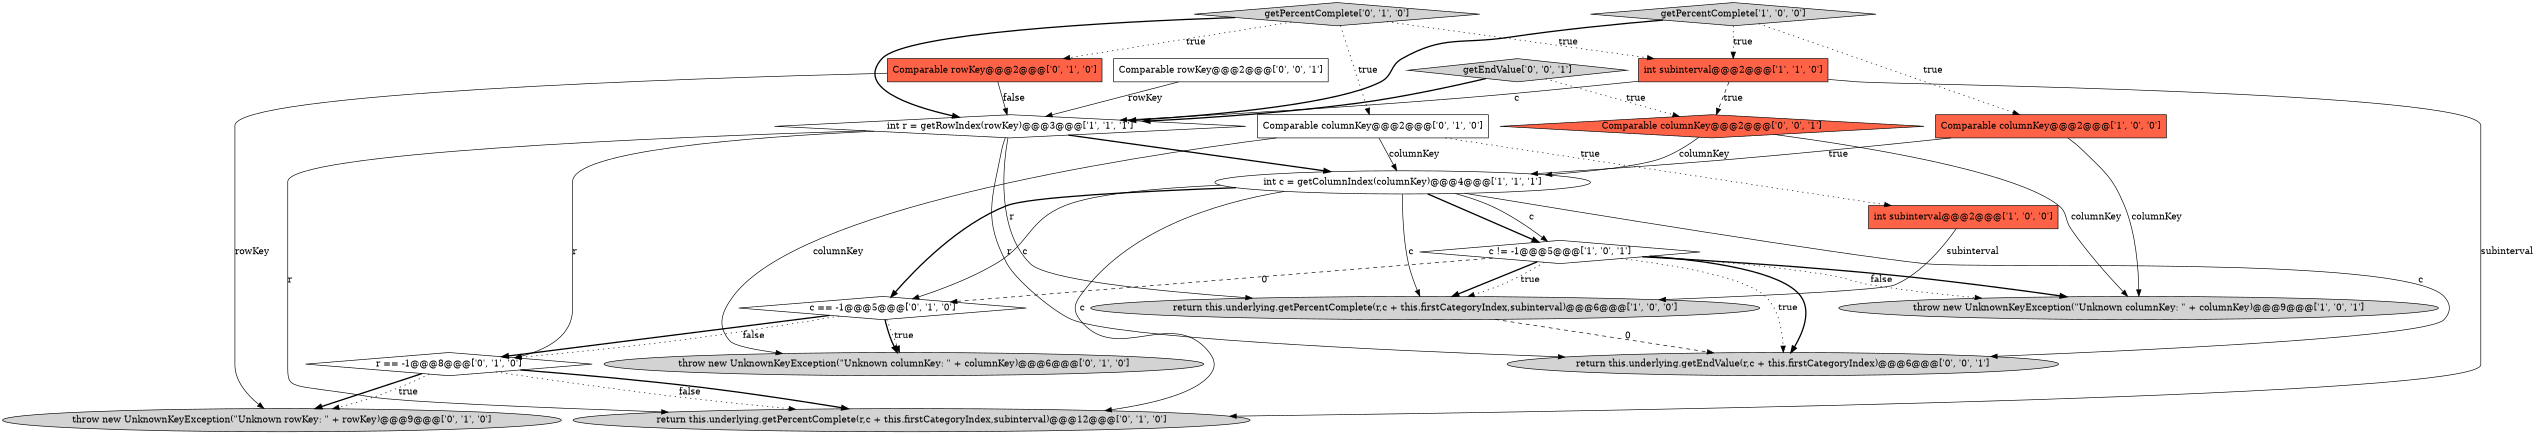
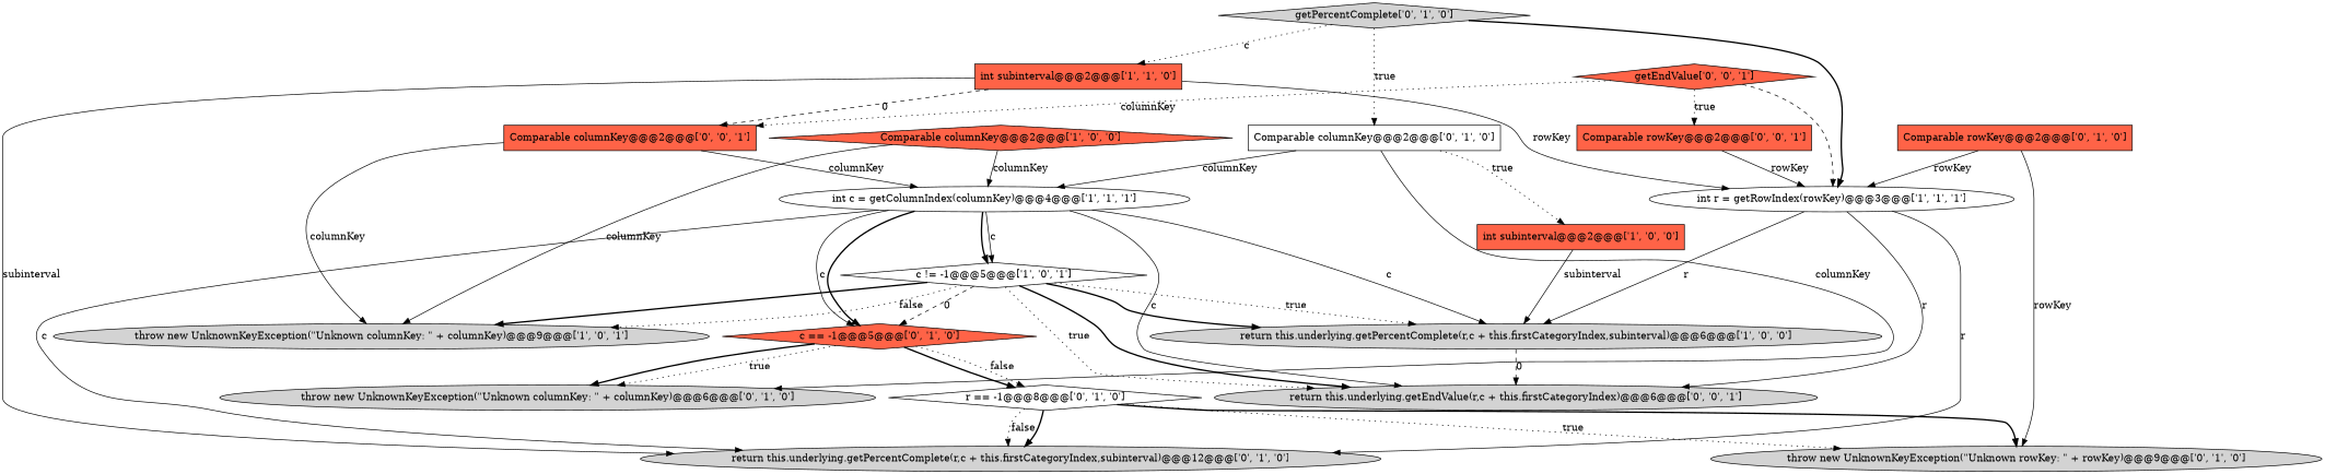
  digraph {
    node [fillcolor=lightgray shape=ellipse style=filled]
    edge [style=solid]
    n1 [label="getPercentComplete['0', '1', '0']" shape=diamond]
    n2 [fillcolor=white label="Comparable columnKey@@@2@@@['0', '1', '0']" shape=box]
    n3 [fillcolor=tomato label="Comparable rowKey@@@2@@@['0', '1', '0']" shape=box]
    n4 [fillcolor=tomato label="int subinterval@@@2@@@['1', '1', '0']" shape=box]
-   n5 [fillcolor=white label="int r = getRowIndex(rowKey)@@@3@@@['1', '1', '1']" shape=diamond]
+   n5 [fillcolor=white label="int r = getRowIndex(rowKey)@@@3@@@['1', '1', '1']"]
    n6 [label="throw new UnknownKeyException(\"Unknown columnKey: \" + columnKey)@@@6@@@['0', '1', '0']"]
    n7 [fillcolor=white label="int c = getColumnIndex(columnKey)@@@4@@@['1', '1', '1']"]
    n8 [fillcolor=tomato label="int subinterval@@@2@@@['1', '0', '0']" shape=box]
    n9 [label="throw new UnknownKeyException(\"Unknown rowKey: \" + rowKey)@@@9@@@['0', '1', '0']"]
-   n10 [fillcolor=tomato label="Comparable columnKey@@@2@@@['0', '0', '1']" shape=diamond]
+   n10 [fillcolor=tomato label="Comparable columnKey@@@2@@@['0', '0', '1']" shape=box]
    n11 [label="return this.underlying.getPercentComplete(r,c + this.firstCategoryIndex,subinterval)@@@12@@@['0', '1', '0']"]
    n12 [fillcolor=white label="r == -1@@@8@@@['0', '1', '0']" shape=diamond]
    n13 [label="return this.underlying.getPercentComplete(r,c + this.firstCategoryIndex,subinterval)@@@6@@@['1', '0', '0']"]
    n14 [label="return this.underlying.getEndValue(r,c + this.firstCategoryIndex)@@@6@@@['0', '0', '1']"]
-   n15 [fillcolor=white label="c == -1@@@5@@@['0', '1', '0']" shape=diamond]
+   n15 [fillcolor=tomato label="c == -1@@@5@@@['0', '1', '0']" shape=diamond]
    n16 [fillcolor=white label="c != -1@@@5@@@['1', '0', '1']" shape=diamond]
    n17 [label="throw new UnknownKeyException(\"Unknown columnKey: \" + columnKey)@@@9@@@['1', '0', '1']"]
-   n18 [label="getEndValue['0', '0', '1']" shape=diamond]
-   n19 [fillcolor=white label="Comparable rowKey@@@2@@@['0', '0', '1']" shape=box]
-   n20 [label="getPercentComplete['1', '0', '0']" shape=diamond]
-   n21 [fillcolor=tomato label="Comparable columnKey@@@2@@@['1', '0', '0']" shape=box]
+   n18 [fillcolor=tomato label="getEndValue['0', '0', '1']" shape=diamond]
+   n19 [fillcolor=tomato label="Comparable rowKey@@@2@@@['0', '0', '1']" shape=box]
+   n21 [fillcolor=tomato label="Comparable columnKey@@@2@@@['1', '0', '0']" shape=diamond]
    n1 -> n2 [label=true style=dotted]
-   n1 -> n3 [label=true style=dotted]
-   n1 -> n4 [label=true style=dotted]
+   n1 -> n4 [label=c style=dotted]
    n1 -> n5 [style=bold]
    n2 -> n6 [label=columnKey]
    n2 -> n7 [label=columnKey]
    n2 -> n8 [label=true style=dotted]
-   n3 -> n5 [label=false]
+   n3 -> n5 [label=rowKey]
    n3 -> n9 [label=rowKey]
-   n4 -> n5 [label=c]
-   n4 -> n10 [label=true style=dashed]
+   n4 -> n5 [label=rowKey]
+   n4 -> n10 [label=0 style=dashed]
    n4 -> n11 [label=subinterval]
-   n5 -> n7 [style=bold]
    n5 -> n11 [label=r]
-   n5 -> n12 [label=r]
    n5 -> n13 [label=r]
    n5 -> n14 [label=r]
    n7 -> n11 [label=c]
    n7 -> n13 [label=c]
    n7 -> n14 [label=c]
    n7 -> n15 [style=bold]
    n7 -> n15 [label=c]
    n7 -> n16 [style=bold]
    n7 -> n16 [label=c]
    n8 -> n13 [label=subinterval]
    n10 -> n7 [label=columnKey]
    n10 -> n17 [label=columnKey]
    n12 -> n9 [style=bold]
    n12 -> n9 [label=true style=dotted]
    n12 -> n11 [label=false style=dotted]
    n12 -> n11 [style=bold]
    n13 -> n14 [label=0 style=dashed]
    n15 -> n6 [label=true style=dotted]
    n15 -> n6 [style=bold]
    n15 -> n12 [style=bold]
    n15 -> n12 [label=false style=dotted]
    n16 -> n13 [style=bold]
    n16 -> n13 [label=true style=dotted]
    n16 -> n14 [label=true style=dotted]
    n16 -> n14 [style=bold]
    n16 -> n15 [label=0 style=dashed]
    n16 -> n17 [label=false style=dotted]
    n16 -> n17 [style=bold]
-   n18 -> n5 [style=bold]
-   n18 -> n10 [label=true style=dotted]
+   n18 -> n5 [style=dashed]
+   n18 -> n10 [label=columnKey style=dotted]
+   n18 -> n19 [label=true style=dotted]
    n19 -> n5 [label=rowKey]
-   n20 -> n4 [label=true style=dotted]
-   n20 -> n5 [style=bold]
-   n20 -> n21 [label=true style=dotted]
-   n21 -> n7 [label=true]
+   n21 -> n7 [label=columnKey]
    n21 -> n17 [label=columnKey]
  }
